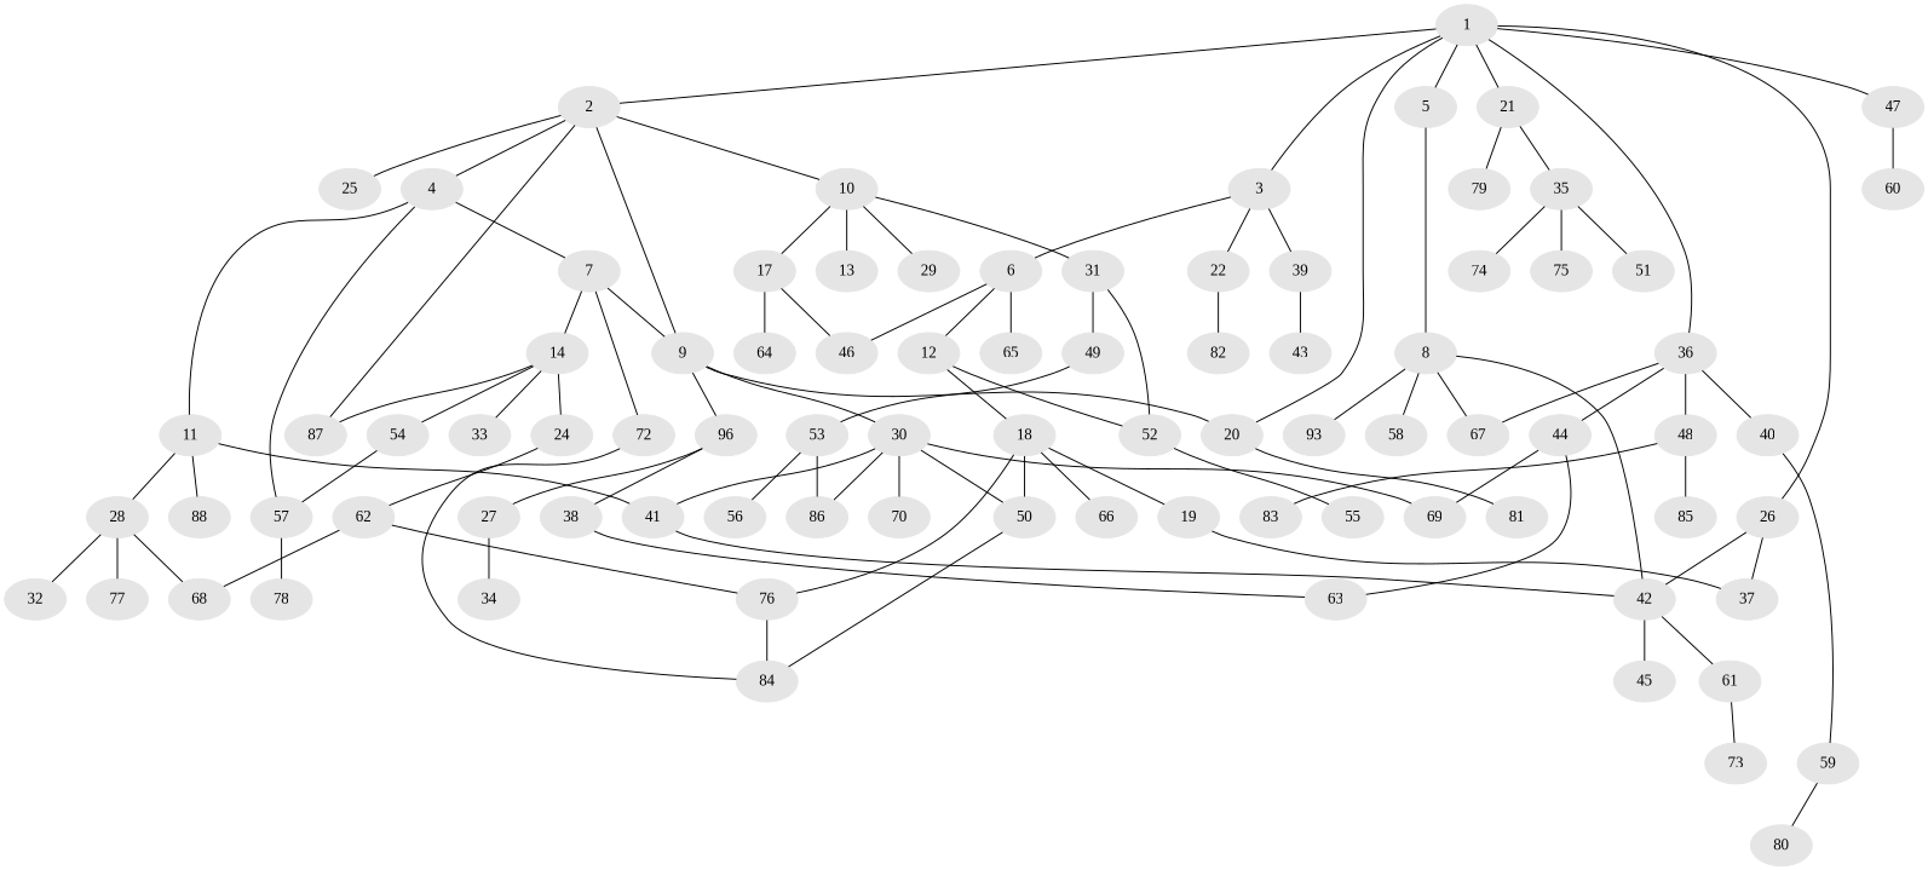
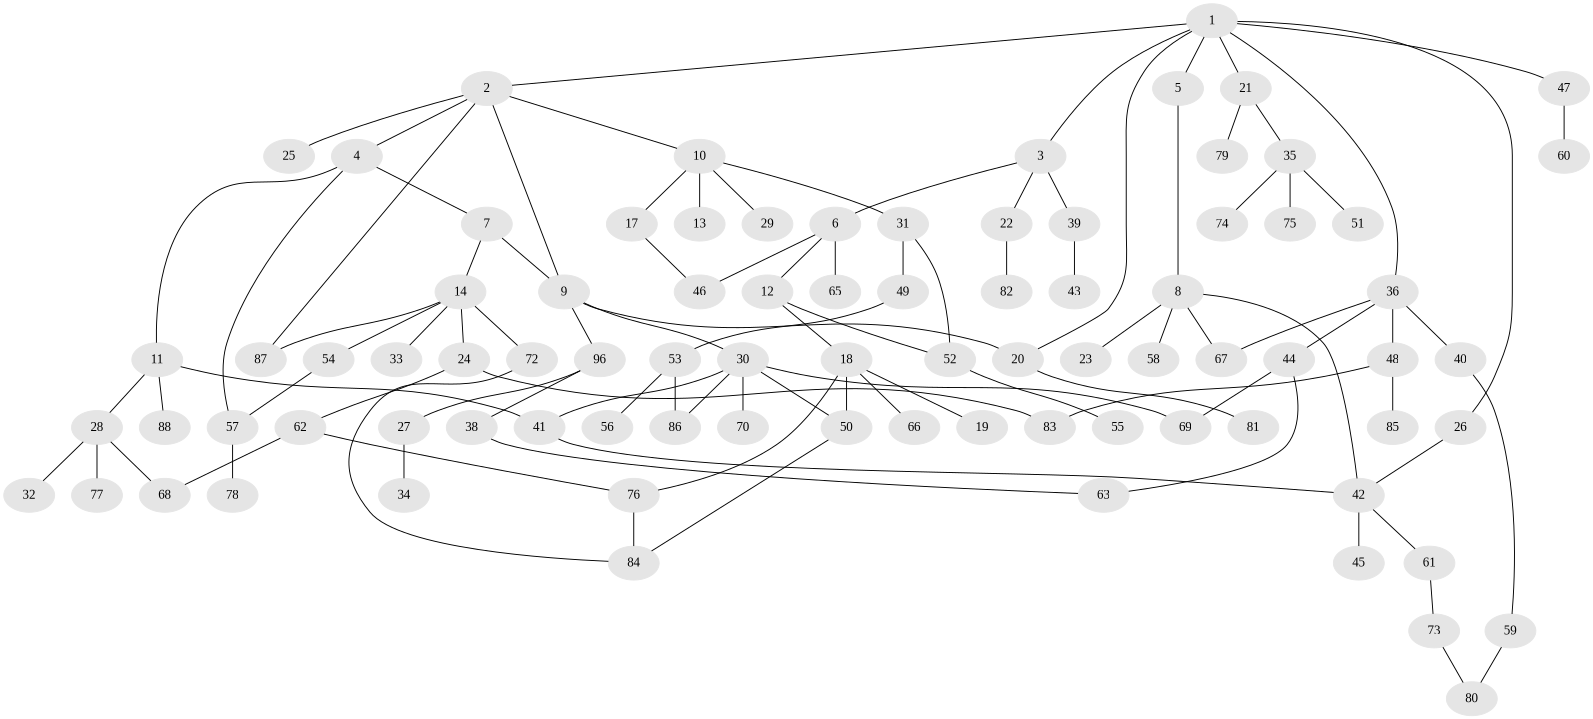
  graph {
    fontname="Liberation Serif"
    node [color=gray90 fontname="Liberation Serif" style=filled]
    edge [fontname="Liberation Serif"]
    1
    2
    3
    5
    20
    21
    26
    36
    47
    4
    9
    10
    25
    87
    6
    22
    39
    8
    81
    35
    79
    42
-   37
    67
    40
    44
    48
    60
    7
    11
    57
    n32 [label=96]
    30
    13
    17
    29
    31
    12
    46
    65
    82
    43
    14
    72
    28
    41
    88
    78
-   23 [label=93]
+   23
    58
    18
    52
    24
    33
    54
    84
    45
    61
    27
    38
    50
    69
    70
    86
-   64
    49
    32
    68
    77
    76
    19
    66
    55
    62
    83
    34
    63
    51
    74
    75
    53
    59
    85
    80
    73
    56
    1 -- 2
    1 -- 3
    1 -- 5
    1 -- 20
    1 -- 21
    1 -- 26
    1 -- 36
    1 -- 47
    2 -- 4
    2 -- 9
    2 -- 10
    2 -- 25
    2 -- 87
    3 -- 6
    3 -- 22
    3 -- 39
    5 -- 8
    20 -- 81
    21 -- 35
    21 -- 79
    26 -- 42
-   26 -- 37
    36 -- 67
    36 -- 40
    36 -- 44
    36 -- 48
    47 -- 60
    4 -- 7
    4 -- 11
    4 -- 57
    9 -- 20
    9 -- n32
    9 -- 30
    10 -- 13
    10 -- 17
    10 -- 29
    10 -- 31
    6 -- 12
    6 -- 46
    6 -- 65
    22 -- 82
    39 -- 43
    8 -- 42
    8 -- 67
    8 -- 23
    8 -- 58
    35 -- 51
    35 -- 74
    35 -- 75
    42 -- 45
    42 -- 61
    40 -- 59
    44 -- 69
    44 -- 63
    48 -- 83
    48 -- 85
    7 -- 9
    7 -- 14
-   7 -- 72
+   14 -- 72
    11 -- 28
    11 -- 41
    11 -- 88
    57 -- 78
    n32 -- 27
    n32 -- 38
    30 -- 41
    30 -- 50
    30 -- 69
    30 -- 70
    30 -- 86
    17 -- 46
-   17 -- 64
    31 -- 52
    31 -- 49
    12 -- 18
    12 -- 52
    14 -- 87
    14 -- 24
    14 -- 33
    14 -- 54
    72 -- 84
    28 -- 32
    28 -- 68
    28 -- 77
    41 -- 42
    18 -- 50
    18 -- 76
    18 -- 19
    18 -- 66
    52 -- 55
    24 -- 62
+   24 -- 83
    54 -- 57
    61 -- 73
    27 -- 34
    38 -- 63
    50 -- 84
    49 -- 53
    76 -- 84
-   19 -- 37
    62 -- 68
    62 -- 76
    53 -- 86
    53 -- 56
    59 -- 80
+   73 -- 80
  }
